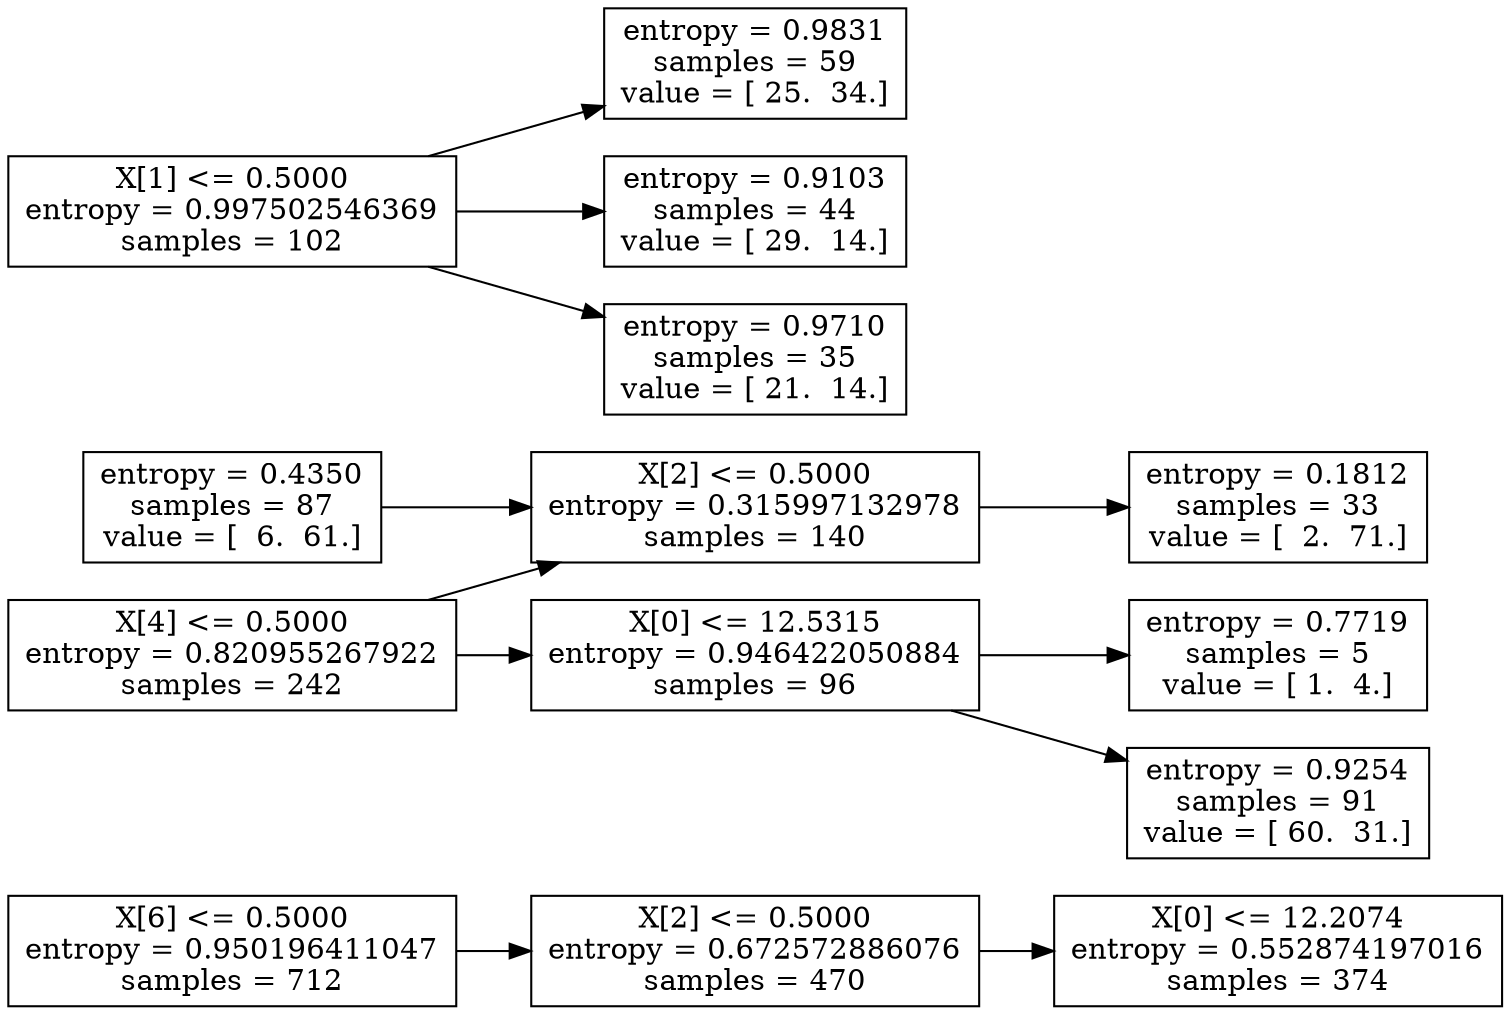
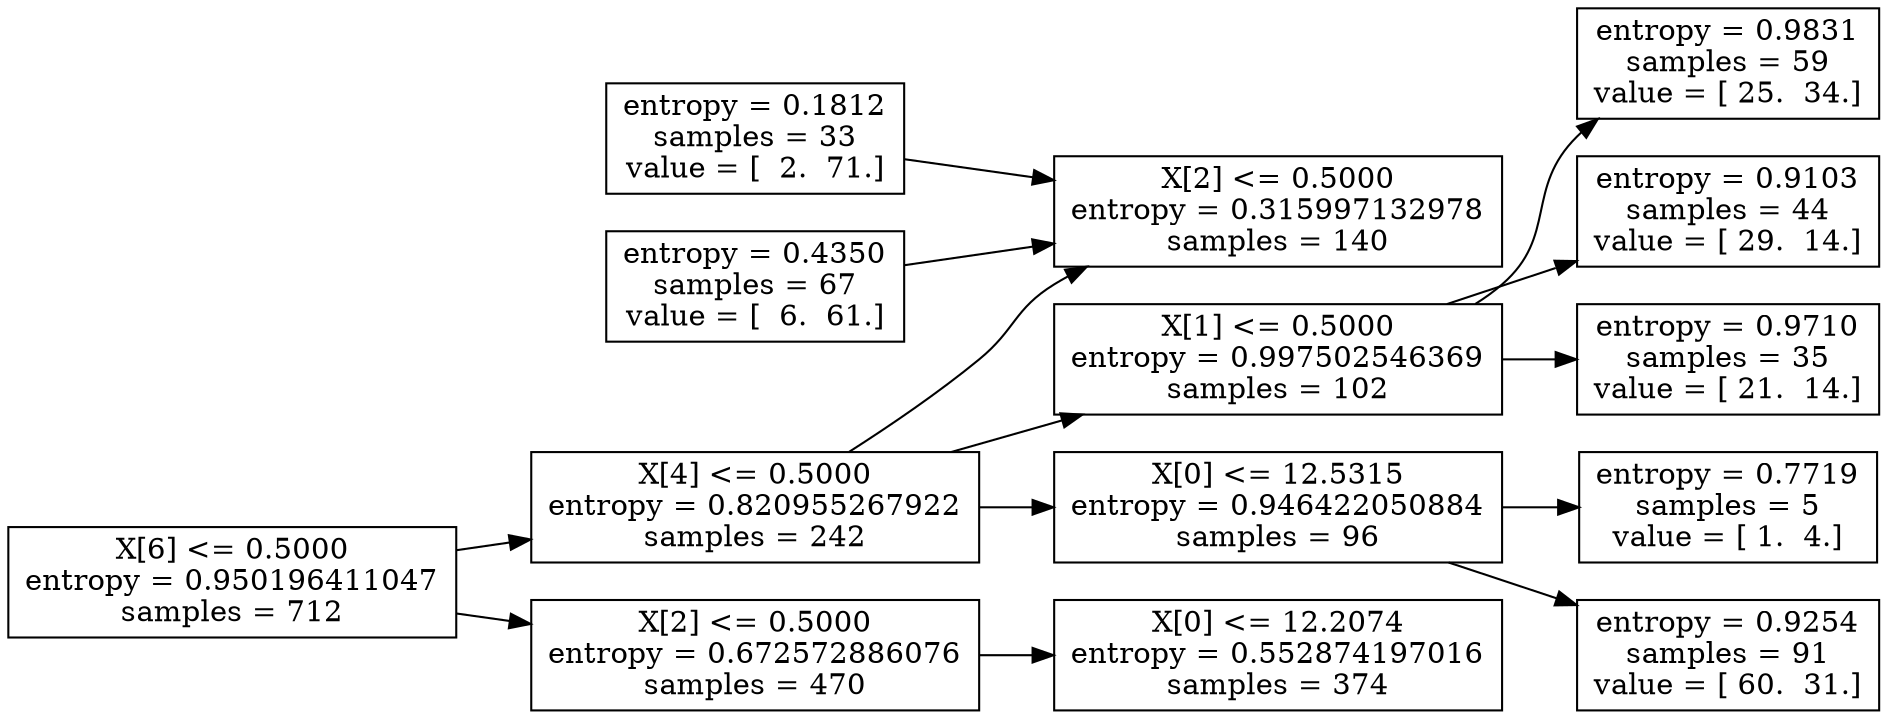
  digraph {
    rankdir=LR
    node [shape=box]
    n1 [label="X[6] <= 0.5000\nentropy = 0.950196411047\nsamples = 712"]
    n2 [label="X[4] <= 0.5000\nentropy = 0.820955267922\nsamples = 242"]
    n3 [label="X[2] <= 0.5000\nentropy = 0.672572886076\nsamples = 470"]
    n4 [label="X[2] <= 0.5000\nentropy = 0.315997132978\nsamples = 140"]
    n5 [label="X[1] <= 0.5000\nentropy = 0.997502546369\nsamples = 102"]
    n6 [label="X[0] <= 12.5315\nentropy = 0.946422050884\nsamples = 96"]
    n7 [label="X[0] <= 12.2074\nentropy = 0.552874197016\nsamples = 374"]
    n8 [label="entropy = 0.1812\nsamples = 33\nvalue = [  2.  71.]"]
    n9 [label="entropy = 0.9831\nsamples = 59\nvalue = [ 25.  34.]"]
    n10 [label="entropy = 0.9103\nsamples = 44\nvalue = [ 29.  14.]"]
    n11 [label="entropy = 0.9710\nsamples = 35\nvalue = [ 21.  14.]"]
-   n12 [label="entropy = 0.4350\nsamples = 87\nvalue = [  6.  61.]"]
+   n12 [label="entropy = 0.4350\nsamples = 67\nvalue = [  6.  61.]"]
    n13 [label="entropy = 0.7719\nsamples = 5\nvalue = [ 1.  4.]"]
    n14 [label="entropy = 0.9254\nsamples = 91\nvalue = [ 60.  31.]"]
+   n1 -> n2
    n1 -> n3
    n2 -> n4
+   n2 -> n5
    n2 -> n6
    n3 -> n7
-   n4 -> n8
+   n8 -> n4
    n5 -> n9
    n5 -> n10
    n5 -> n11
    n6 -> n13
    n6 -> n14
    n12 -> n4
  }
